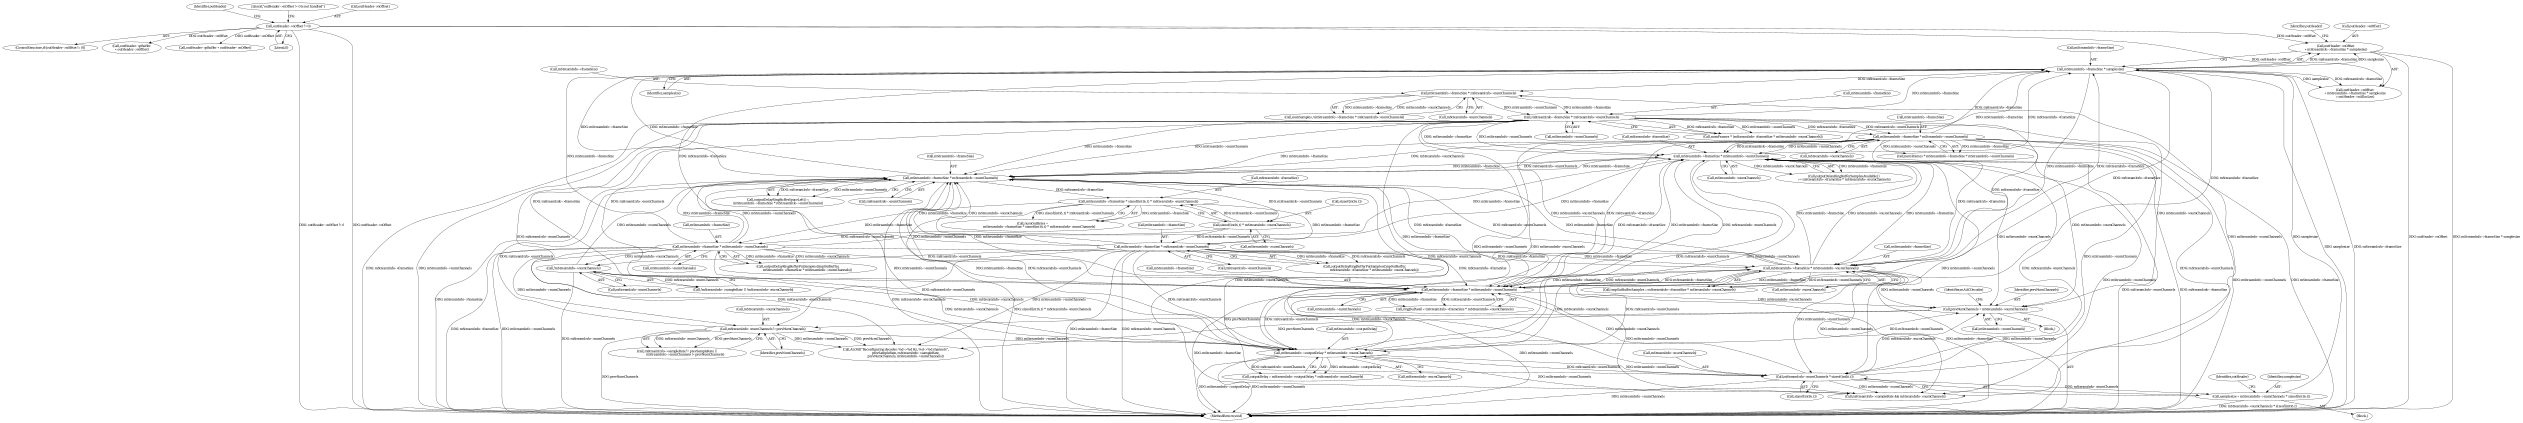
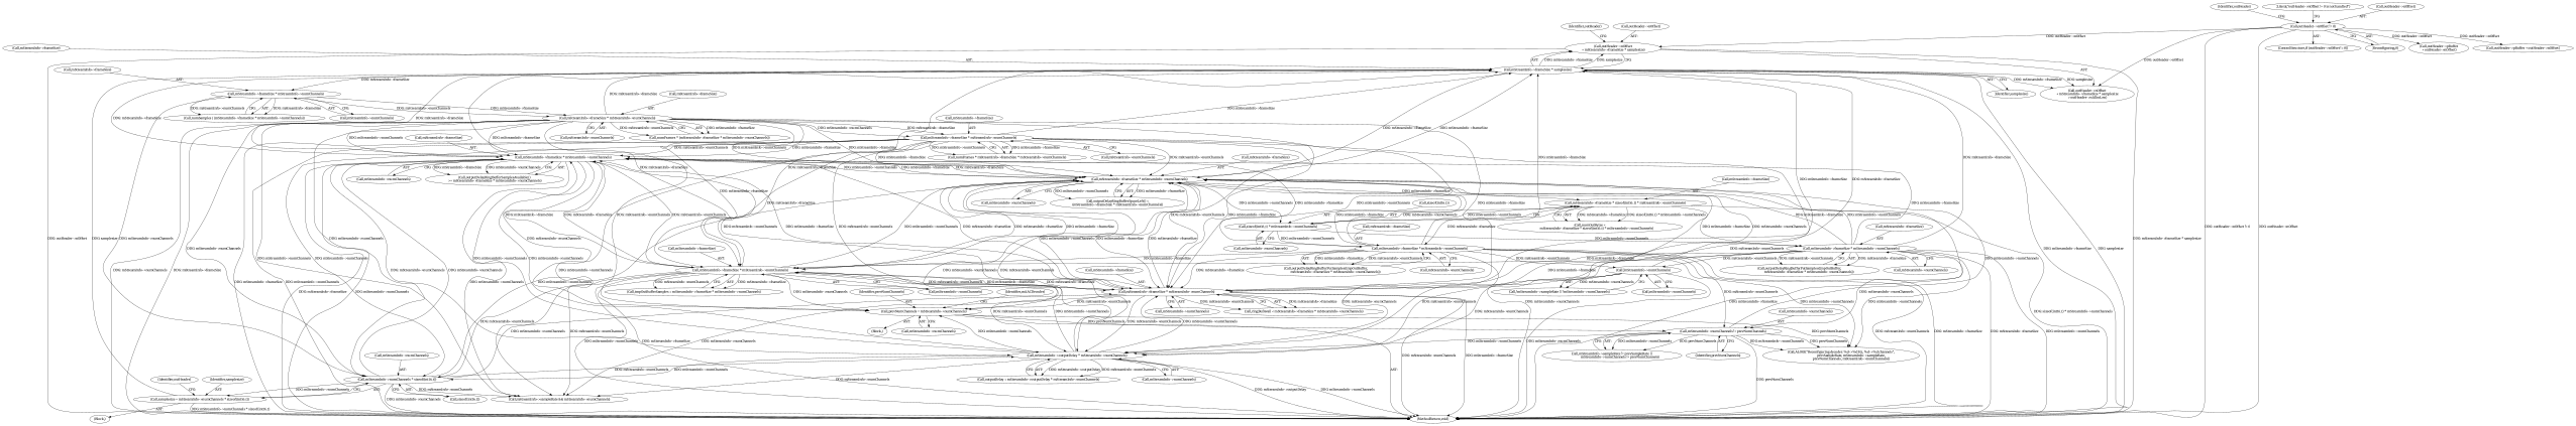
  digraph {
    fontname=Merriweather
    node [fontname=Merriweather]
    edge [fontname=Merriweather]
    n1 [label="(Call,outHeader->nOffset\n + mStreamInfo->frameSize * samplesize)"]
    n2 [label="(Call,mStreamInfo->frameSize * samplesize)"]
    n3 [label="(Call,outHeader->nOffset\n + mStreamInfo->frameSize * samplesize\n > outHeader->nAllocLen)"]
    n4 [label="(MethodReturn,void)"]
    n5 [label="(Call,mStreamInfo->frameSize * mStreamInfo->numChannels)"]
    n6 [label="(Call,mStreamInfo->frameSize * mStreamInfo->numChannels)"]
    n7 [label="(Call,mStreamInfo->frameSize * mStreamInfo->numChannels)"]
    n8 [label="(Call,mStreamInfo->frameSize * mStreamInfo->numChannels)"]
    n9 [label="(Call,mStreamInfo->frameSize * mStreamInfo->numChannels)"]
    n10 [label="(Identifier,samplesize)"]
    n11 [label="(Call,outHeader->nOffset != 0)"]
    n12 [label="(ControlStructure,if (outHeader->nOffset != 0))"]
    n13 [label="(Call,outHeader->pBuffer\n + outHeader->nOffset)"]
    n14 [label="(Call,outHeader->pBuffer + outHeader->nOffset)"]
-   n15 [label="(Literal,0)"]
+   n15 [label="(Reconfiguring,0)"]
    n16 [label="(Call,mStreamInfo->frameSize * mStreamInfo->numChannels)"]
    n17 [label="(Call,numSamples / (mStreamInfo->frameSize * mStreamInfo->numChannels))"]
    n18 [label="(Call,mStreamInfo->numChannels)"]
    n19 [label="(Call,mStreamInfo->numChannels * sizeof(int16_t))"]
    n20 [label="(Call,mStreamInfo->outputDelay * mStreamInfo->numChannels)"]
    n21 [label="(Call,prevNumChannels = mStreamInfo->numChannels)"]
    n22 [label="(Call,mStreamInfo->sampleRate && mStreamInfo->numChannels)"]
    n23 [label="(Call,outputDelayRingBufferSamplesAvailable()\n >= mStreamInfo->frameSize * mStreamInfo->numChannels)"]
    n24 [label="(Call,mStreamInfo->numChannels)"]
    n25 [label="(Call,mStreamInfo->frameSize * sizeof(int16_t) * mStreamInfo->numChannels)"]
    n26 [label="(Call,sizeof(int16_t) * mStreamInfo->numChannels)"]
    n27 [label="(Call,outputDelayRingBufferSpaceLeft() <\n (mStreamInfo->frameSize * mStreamInfo->numChannels))"]
    n28 [label="(Call,mStreamInfo->numChannels)"]
    n29 [label="(Call,tmpOutBufferSamples = mStreamInfo->frameSize * mStreamInfo->numChannels)"]
    n30 [label="(Call,mStreamInfo->numChannels)"]
    n31 [label="(Call,ringBufAvail < mStreamInfo->frameSize * mStreamInfo->numChannels)"]
    n32 [label="(Call,mStreamInfo->numChannels)"]
    n33 [label="(Call,mStreamInfo->frameSize * mStreamInfo->numChannels)"]
    n34 [label="(Call,mStreamInfo->numChannels)"]
    n35 [label="(Call,numFrames * (mStreamInfo->frameSize * mStreamInfo->numChannels))"]
    n36 [label="(Call,samplesize = mStreamInfo->numChannels * sizeof(int16_t))"]
    n37 [label="(Call,sizeof(int16_t))"]
    n38 [label="(Call,numFrames * mStreamInfo->frameSize * mStreamInfo->numChannels)"]
    n39 [label="(Call,mStreamInfo->numChannels)"]
    n40 [label="(Call,mStreamInfo->numChannels)"]
    n41 [label="(Call,outputDelay = mStreamInfo->outputDelay * mStreamInfo->numChannels)"]
    n42 [label="(Call,mStreamInfo->numChannels != prevNumChannels)"]
    n43 [label="(Call,ALOGI(\"Reconfiguring decoder: %d->%d Hz, %d->%d channels\",\n                              prevSampleRate, mStreamInfo->sampleRate,\n                              prevNumChannels, mStreamInfo->numChannels))"]
    n44 [label="(Call,mStreamInfo->numChannels)"]
    n45 [label="(Block,)"]
    n46 [label="(Block,)"]
    n47 [label="(Call,mStreamInfo->frameSize * mStreamInfo->numChannels)"]
    n48 [label="(Call,mStreamInfo->frameSize * mStreamInfo->numChannels)"]
    n49 [label="(Call,numOutBytes =\n                    mStreamInfo->frameSize * sizeof(int16_t) * mStreamInfo->numChannels)"]
    n50 [label="(Call,mStreamInfo->numChannels)"]
    n51 [label="(Call,!mStreamInfo->numChannels)"]
    n52 [label="(Call,outputDelayRingBufferPutSamples(tmpOutBuffer,\n                            mStreamInfo->frameSize * mStreamInfo->numChannels))"]
    n53 [label="(Call,mStreamInfo->numChannels)"]
    n54 [label="(Call,!mStreamInfo->sampleRate || !mStreamInfo->numChannels)"]
    n55 [label="(Call,mStreamInfo->numChannels)"]
    n56 [label="(Call,mStreamInfo->sampleRate != prevSampleRate ||\n                        mStreamInfo->numChannels != prevNumChannels)"]
    n57 [label="(Identifier,prevNumChannels)"]
    n58 [label="(Call,mStreamInfo->numChannels)"]
    n59 [label="(Call,outputDelayRingBufferPutSamples(tmpOutBuffer,\n                            mStreamInfo->frameSize * mStreamInfo->numChannels))"]
    n60 [label="(Call,mStreamInfo->frameSize)"]
    n61 [label="(Identifier,outHeader)"]
    n62 [label="(Call,mStreamInfo->frameSize)"]
    n63 [label="(Identifier,outHeader)"]
-   n64 [label="(Call,mStreamInfo->outputDelay)"]
    n65 [label="(Call,mStreamInfo->frameSize)"]
    n66 [label="(Call,mStreamInfo->frameSize)"]
    n67 [label="(Call,mStreamInfo->frameSize)"]
    n68 [label="(Call,mStreamInfo->frameSize)"]
    n69 [label="(Call,outHeader->nOffset)"]
    n70 [label="(Call,sizeof(int16_t))"]
    n71 [label="(Call,mStreamInfo->frameSize)"]
    n72 [label="(Identifier,outHeader)"]
    n73 [label="(Call,mStreamInfo->frameSize)"]
    n74 [label="(Identifier,prevNumChannels)"]
    n75 [label="(Call,mStreamInfo->numChannels)"]
    n76 [label="(Literal,\"outHeader->nOffset != 0 is not handled\")"]
    n77 [label="(Call,mStreamInfo->frameSize)"]
    n78 [label="(Identifier,samplesize)"]
    n79 [label="(Call,outHeader->nOffset)"]
    n80 [label="(Call,mStreamInfo->numChannels)"]
    n81 [label="(Call,mStreamInfo->frameSize)"]
    n82 [label="(Identifier,mAACDecoder)"]
    n83 [label="(Call,mStreamInfo->frameSize)"]
    n1 -> n2 [label="CFG: "]
    n1 -> n3 [label="AST: "]
    n1 -> n4 [label="DDG: outHeader->nOffset"]
    n1 -> n4 [label="DDG: mStreamInfo->frameSize * samplesize"]
    n2 -> n1 [label="AST: "]
    n2 -> n1 [label="DDG: mStreamInfo->frameSize"]
    n2 -> n1 [label="DDG: samplesize"]
    n2 -> n3 [label="DDG: mStreamInfo->frameSize"]
    n2 -> n3 [label="DDG: samplesize"]
    n2 -> n4 [label="DDG: samplesize"]
    n2 -> n4 [label="DDG: mStreamInfo->frameSize"]
    n2 -> n5 [label="DDG: mStreamInfo->frameSize"]
    n2 -> n6 [label="DDG: mStreamInfo->frameSize"]
    n2 -> n7 [label="DDG: mStreamInfo->frameSize"]
    n2 -> n8 [label="DDG: mStreamInfo->frameSize"]
    n2 -> n9 [label="DDG: mStreamInfo->frameSize"]
    n2 -> n10 [label="CFG: "]
    n5 -> n16 [label="DDG: mStreamInfo->frameSize"]
    n5 -> n16 [label="DDG: mStreamInfo->numChannels"]
    n5 -> n17 [label="AST: "]
    n5 -> n17 [label="DDG: mStreamInfo->frameSize"]
    n5 -> n17 [label="DDG: mStreamInfo->numChannels"]
    n5 -> n18 [label="CFG: "]
    n6 -> n2 [label="DDG: mStreamInfo->frameSize"]
    n6 -> n4 [label="DDG: mStreamInfo->numChannels"]
    n6 -> n4 [label="DDG: mStreamInfo->frameSize"]
    n6 -> n7 [label="DDG: mStreamInfo->frameSize"]
    n6 -> n7 [label="DDG: mStreamInfo->numChannels"]
    n6 -> n8 [label="DDG: mStreamInfo->frameSize"]
    n6 -> n9 [label="DDG: mStreamInfo->frameSize"]
    n6 -> n9 [label="DDG: mStreamInfo->numChannels"]
    n6 -> n19 [label="DDG: mStreamInfo->numChannels"]
    n6 -> n20 [label="DDG: mStreamInfo->numChannels"]
    n6 -> n21 [label="DDG: mStreamInfo->numChannels"]
    n6 -> n22 [label="DDG: mStreamInfo->numChannels"]
    n6 -> n23 [label="AST: "]
    n6 -> n23 [label="DDG: mStreamInfo->frameSize"]
    n6 -> n23 [label="DDG: mStreamInfo->numChannels"]
    n6 -> n24 [label="CFG: "]
    n7 -> n2 [label="DDG: mStreamInfo->frameSize"]
    n7 -> n4 [label="DDG: mStreamInfo->frameSize"]
    n7 -> n4 [label="DDG: mStreamInfo->numChannels"]
    n7 -> n6 [label="DDG: mStreamInfo->frameSize"]
    n7 -> n8 [label="DDG: mStreamInfo->frameSize"]
    n7 -> n9 [label="DDG: mStreamInfo->frameSize"]
    n7 -> n20 [label="DDG: mStreamInfo->numChannels"]
    n7 -> n25 [label="DDG: mStreamInfo->frameSize"]
    n7 -> n26 [label="DDG: mStreamInfo->numChannels"]
    n7 -> n27 [label="AST: "]
    n7 -> n27 [label="DDG: mStreamInfo->frameSize"]
    n7 -> n27 [label="DDG: mStreamInfo->numChannels"]
    n7 -> n28 [label="CFG: "]
    n8 -> n2 [label="DDG: mStreamInfo->frameSize"]
    n8 -> n4 [label="DDG: mStreamInfo->frameSize"]
    n8 -> n4 [label="DDG: mStreamInfo->numChannels"]
    n8 -> n6 [label="DDG: mStreamInfo->frameSize"]
    n8 -> n6 [label="DDG: mStreamInfo->numChannels"]
    n8 -> n7 [label="DDG: mStreamInfo->frameSize"]
    n8 -> n7 [label="DDG: mStreamInfo->numChannels"]
    n8 -> n9 [label="DDG: mStreamInfo->frameSize"]
    n8 -> n9 [label="DDG: mStreamInfo->numChannels"]
    n8 -> n19 [label="DDG: mStreamInfo->numChannels"]
    n8 -> n20 [label="DDG: mStreamInfo->numChannels"]
    n8 -> n21 [label="DDG: mStreamInfo->numChannels"]
    n8 -> n22 [label="DDG: mStreamInfo->numChannels"]
    n8 -> n29 [label="AST: "]
    n8 -> n29 [label="DDG: mStreamInfo->frameSize"]
    n8 -> n29 [label="DDG: mStreamInfo->numChannels"]
    n8 -> n30 [label="CFG: "]
    n9 -> n2 [label="DDG: mStreamInfo->frameSize"]
    n9 -> n4 [label="DDG: mStreamInfo->numChannels"]
    n9 -> n4 [label="DDG: mStreamInfo->frameSize"]
    n9 -> n6 [label="DDG: mStreamInfo->frameSize"]
    n9 -> n7 [label="DDG: mStreamInfo->frameSize"]
    n9 -> n7 [label="DDG: mStreamInfo->numChannels"]
    n9 -> n8 [label="DDG: mStreamInfo->frameSize"]
    n9 -> n20 [label="DDG: mStreamInfo->numChannels"]
    n9 -> n21 [label="DDG: mStreamInfo->numChannels"]
    n9 -> n22 [label="DDG: mStreamInfo->numChannels"]
    n9 -> n31 [label="AST: "]
    n9 -> n31 [label="DDG: mStreamInfo->frameSize"]
    n9 -> n31 [label="DDG: mStreamInfo->numChannels"]
    n9 -> n32 [label="CFG: "]
    n10 -> n2 [label="AST: "]
    n11 -> n1 [label="DDG: outHeader->nOffset"]
    n11 -> n3 [label="DDG: outHeader->nOffset"]
    n11 -> n4 [label="DDG: outHeader->nOffset != 0"]
    n11 -> n4 [label="DDG: outHeader->nOffset"]
    n11 -> n12 [label="AST: "]
    n11 -> n13 [label="DDG: outHeader->nOffset"]
    n11 -> n14 [label="DDG: outHeader->nOffset"]
    n11 -> n15 [label="CFG: "]
    n15 -> n11 [label="AST: "]
    n16 -> n2 [label="DDG: mStreamInfo->frameSize"]
    n16 -> n4 [label="DDG: mStreamInfo->frameSize"]
    n16 -> n4 [label="DDG: mStreamInfo->numChannels"]
    n16 -> n6 [label="DDG: mStreamInfo->frameSize"]
    n16 -> n6 [label="DDG: mStreamInfo->numChannels"]
    n16 -> n7 [label="DDG: mStreamInfo->frameSize"]
    n16 -> n7 [label="DDG: mStreamInfo->numChannels"]
    n16 -> n8 [label="DDG: mStreamInfo->frameSize"]
    n16 -> n9 [label="DDG: mStreamInfo->frameSize"]
    n16 -> n9 [label="DDG: mStreamInfo->numChannels"]
    n16 -> n19 [label="DDG: mStreamInfo->numChannels"]
    n16 -> n20 [label="DDG: mStreamInfo->numChannels"]
    n16 -> n21 [label="DDG: mStreamInfo->numChannels"]
    n16 -> n22 [label="DDG: mStreamInfo->numChannels"]
    n16 -> n33 [label="DDG: mStreamInfo->frameSize"]
    n16 -> n33 [label="DDG: mStreamInfo->numChannels"]
    n16 -> n34 [label="CFG: "]
    n16 -> n35 [label="AST: "]
    n16 -> n35 [label="DDG: mStreamInfo->frameSize"]
    n16 -> n35 [label="DDG: mStreamInfo->numChannels"]
    n17 -> n5 [label="CFG: "]
    n18 -> n5 [label="AST: "]
    n19 -> n4 [label="DDG: mStreamInfo->numChannels"]
    n19 -> n5 [label="DDG: mStreamInfo->numChannels"]
    n19 -> n6 [label="DDG: mStreamInfo->numChannels"]
    n19 -> n7 [label="DDG: mStreamInfo->numChannels"]
    n19 -> n9 [label="DDG: mStreamInfo->numChannels"]
    n19 -> n20 [label="DDG: mStreamInfo->numChannels"]
-   n19 -> n21 [label="DDG: mStreamInfo->numChannels"]
    n19 -> n22 [label="DDG: mStreamInfo->numChannels"]
    n19 -> n36 [label="AST: "]
    n19 -> n36 [label="DDG: mStreamInfo->numChannels"]
    n19 -> n37 [label="CFG: "]
    n20 -> n4 [label="DDG: mStreamInfo->outputDelay"]
    n20 -> n4 [label="DDG: mStreamInfo->numChannels"]
    n20 -> n6 [label="DDG: mStreamInfo->numChannels"]
    n20 -> n7 [label="DDG: mStreamInfo->numChannels"]
    n20 -> n8 [label="DDG: mStreamInfo->numChannels"]
    n20 -> n9 [label="DDG: mStreamInfo->numChannels"]
    n20 -> n19 [label="DDG: mStreamInfo->numChannels"]
    n20 -> n21 [label="DDG: mStreamInfo->numChannels"]
    n20 -> n22 [label="DDG: mStreamInfo->numChannels"]
    n20 -> n40 [label="CFG: "]
    n20 -> n41 [label="AST: "]
    n20 -> n41 [label="DDG: mStreamInfo->outputDelay"]
    n20 -> n41 [label="DDG: mStreamInfo->numChannels"]
    n21 -> n4 [label="AST: "]
    n21 -> n42 [label="DDG: prevNumChannels"]
    n21 -> n43 [label="DDG: prevNumChannels"]
    n21 -> n44 [label="CFG: "]
    n21 -> n45 [label="AST: "]
    n23 -> n6 [label="CFG: "]
    n24 -> n6 [label="AST: "]
    n25 -> n4 [label="DDG: sizeof(int16_t) * mStreamInfo->numChannels"]
    n25 -> n26 [label="CFG: "]
    n25 -> n47 [label="DDG: mStreamInfo->frameSize"]
    n25 -> n48 [label="DDG: mStreamInfo->frameSize"]
    n25 -> n49 [label="AST: "]
    n25 -> n49 [label="DDG: mStreamInfo->frameSize"]
    n25 -> n49 [label="DDG: sizeof(int16_t) * mStreamInfo->numChannels"]
    n26 -> n25 [label="AST: "]
    n26 -> n25 [label="DDG: mStreamInfo->numChannels"]
    n26 -> n47 [label="DDG: mStreamInfo->numChannels"]
    n26 -> n48 [label="DDG: mStreamInfo->numChannels"]
    n26 -> n50 [label="CFG: "]
    n27 -> n7 [label="CFG: "]
    n28 -> n7 [label="AST: "]
    n29 -> n8 [label="CFG: "]
    n30 -> n8 [label="AST: "]
    n31 -> n9 [label="CFG: "]
    n32 -> n9 [label="AST: "]
    n33 -> n2 [label="DDG: mStreamInfo->frameSize"]
    n33 -> n4 [label="DDG: mStreamInfo->numChannels"]
    n33 -> n4 [label="DDG: mStreamInfo->frameSize"]
    n33 -> n6 [label="DDG: mStreamInfo->frameSize"]
    n33 -> n6 [label="DDG: mStreamInfo->numChannels"]
    n33 -> n7 [label="DDG: mStreamInfo->frameSize"]
    n33 -> n7 [label="DDG: mStreamInfo->numChannels"]
    n33 -> n8 [label="DDG: mStreamInfo->frameSize"]
    n33 -> n9 [label="DDG: mStreamInfo->frameSize"]
    n33 -> n9 [label="DDG: mStreamInfo->numChannels"]
    n33 -> n19 [label="DDG: mStreamInfo->numChannels"]
    n33 -> n20 [label="DDG: mStreamInfo->numChannels"]
    n33 -> n21 [label="DDG: mStreamInfo->numChannels"]
    n33 -> n22 [label="DDG: mStreamInfo->numChannels"]
    n33 -> n38 [label="AST: "]
    n33 -> n38 [label="DDG: mStreamInfo->frameSize"]
    n33 -> n38 [label="DDG: mStreamInfo->numChannels"]
    n33 -> n39 [label="CFG: "]
    n34 -> n16 [label="AST: "]
    n35 -> n16 [label="CFG: "]
    n36 -> n2 [label="DDG: samplesize"]
    n36 -> n4 [label="DDG: mStreamInfo->numChannels * sizeof(int16_t)"]
    n36 -> n19 [label="CFG: "]
    n36 -> n46 [label="AST: "]
    n37 -> n19 [label="AST: "]
    n38 -> n33 [label="CFG: "]
    n39 -> n33 [label="AST: "]
    n40 -> n20 [label="AST: "]
    n41 -> n20 [label="CFG: "]
    n42 -> n4 [label="DDG: prevNumChannels"]
    n42 -> n7 [label="DDG: mStreamInfo->numChannels"]
    n42 -> n20 [label="DDG: mStreamInfo->numChannels"]
    n42 -> n43 [label="DDG: prevNumChannels"]
    n42 -> n43 [label="DDG: mStreamInfo->numChannels"]
    n42 -> n56 [label="AST: "]
    n42 -> n56 [label="DDG: mStreamInfo->numChannels"]
    n42 -> n56 [label="DDG: prevNumChannels"]
    n42 -> n57 [label="CFG: "]
    n44 -> n21 [label="AST: "]
    n47 -> n2 [label="DDG: mStreamInfo->frameSize"]
    n47 -> n4 [label="DDG: mStreamInfo->numChannels"]
    n47 -> n4 [label="DDG: mStreamInfo->frameSize"]
    n47 -> n6 [label="DDG: mStreamInfo->frameSize"]
    n47 -> n7 [label="DDG: mStreamInfo->frameSize"]
    n47 -> n7 [label="DDG: mStreamInfo->numChannels"]
    n47 -> n8 [label="DDG: mStreamInfo->frameSize"]
    n47 -> n9 [label="DDG: mStreamInfo->frameSize"]
    n47 -> n20 [label="DDG: mStreamInfo->numChannels"]
    n47 -> n42 [label="DDG: mStreamInfo->numChannels"]
    n47 -> n43 [label="DDG: mStreamInfo->numChannels"]
    n47 -> n51 [label="DDG: mStreamInfo->numChannels"]
    n47 -> n52 [label="AST: "]
    n47 -> n52 [label="DDG: mStreamInfo->frameSize"]
    n47 -> n52 [label="DDG: mStreamInfo->numChannels"]
    n47 -> n53 [label="CFG: "]
    n48 -> n2 [label="DDG: mStreamInfo->frameSize"]
    n48 -> n4 [label="DDG: mStreamInfo->numChannels"]
    n48 -> n4 [label="DDG: mStreamInfo->frameSize"]
    n48 -> n6 [label="DDG: mStreamInfo->frameSize"]
    n48 -> n7 [label="DDG: mStreamInfo->frameSize"]
    n48 -> n7 [label="DDG: mStreamInfo->numChannels"]
    n48 -> n8 [label="DDG: mStreamInfo->frameSize"]
    n48 -> n9 [label="DDG: mStreamInfo->frameSize"]
    n48 -> n20 [label="DDG: mStreamInfo->numChannels"]
    n48 -> n42 [label="DDG: mStreamInfo->numChannels"]
    n48 -> n43 [label="DDG: mStreamInfo->numChannels"]
    n48 -> n51 [label="DDG: mStreamInfo->numChannels"]
    n48 -> n58 [label="CFG: "]
    n48 -> n59 [label="AST: "]
    n48 -> n59 [label="DDG: mStreamInfo->frameSize"]
    n48 -> n59 [label="DDG: mStreamInfo->numChannels"]
    n49 -> n25 [label="CFG: "]
    n50 -> n26 [label="AST: "]
    n51 -> n4 [label="DDG: mStreamInfo->numChannels"]
    n51 -> n7 [label="DDG: mStreamInfo->numChannels"]
    n51 -> n20 [label="DDG: mStreamInfo->numChannels"]
    n51 -> n54 [label="AST: "]
    n51 -> n54 [label="DDG: mStreamInfo->numChannels"]
    n51 -> n55 [label="CFG: "]
    n52 -> n47 [label="CFG: "]
    n53 -> n47 [label="AST: "]
    n54 -> n51 [label="CFG: "]
    n55 -> n51 [label="AST: "]
    n56 -> n42 [label="CFG: "]
    n57 -> n42 [label="AST: "]
    n58 -> n48 [label="AST: "]
    n59 -> n48 [label="CFG: "]
    n60 -> n6 [label="AST: "]
    n61 -> n36 [label="CFG: "]
    n62 -> n33 [label="AST: "]
    n63 -> n1 [label="CFG: "]
-   n64 -> n20 [label="AST: "]
    n65 -> n7 [label="AST: "]
    n66 -> n9 [label="AST: "]
    n67 -> n16 [label="AST: "]
    n68 -> n48 [label="AST: "]
    n69 -> n1 [label="AST: "]
    n70 -> n26 [label="AST: "]
    n71 -> n2 [label="AST: "]
    n72 -> n11 [label="CFG: "]
    n73 -> n47 [label="AST: "]
    n74 -> n21 [label="AST: "]
    n75 -> n42 [label="AST: "]
    n76 -> n11 [label="CFG: "]
    n77 -> n5 [label="AST: "]
    n78 -> n36 [label="AST: "]
    n79 -> n11 [label="AST: "]
    n80 -> n19 [label="AST: "]
    n81 -> n8 [label="AST: "]
    n82 -> n21 [label="CFG: "]
    n83 -> n25 [label="AST: "]
  }
